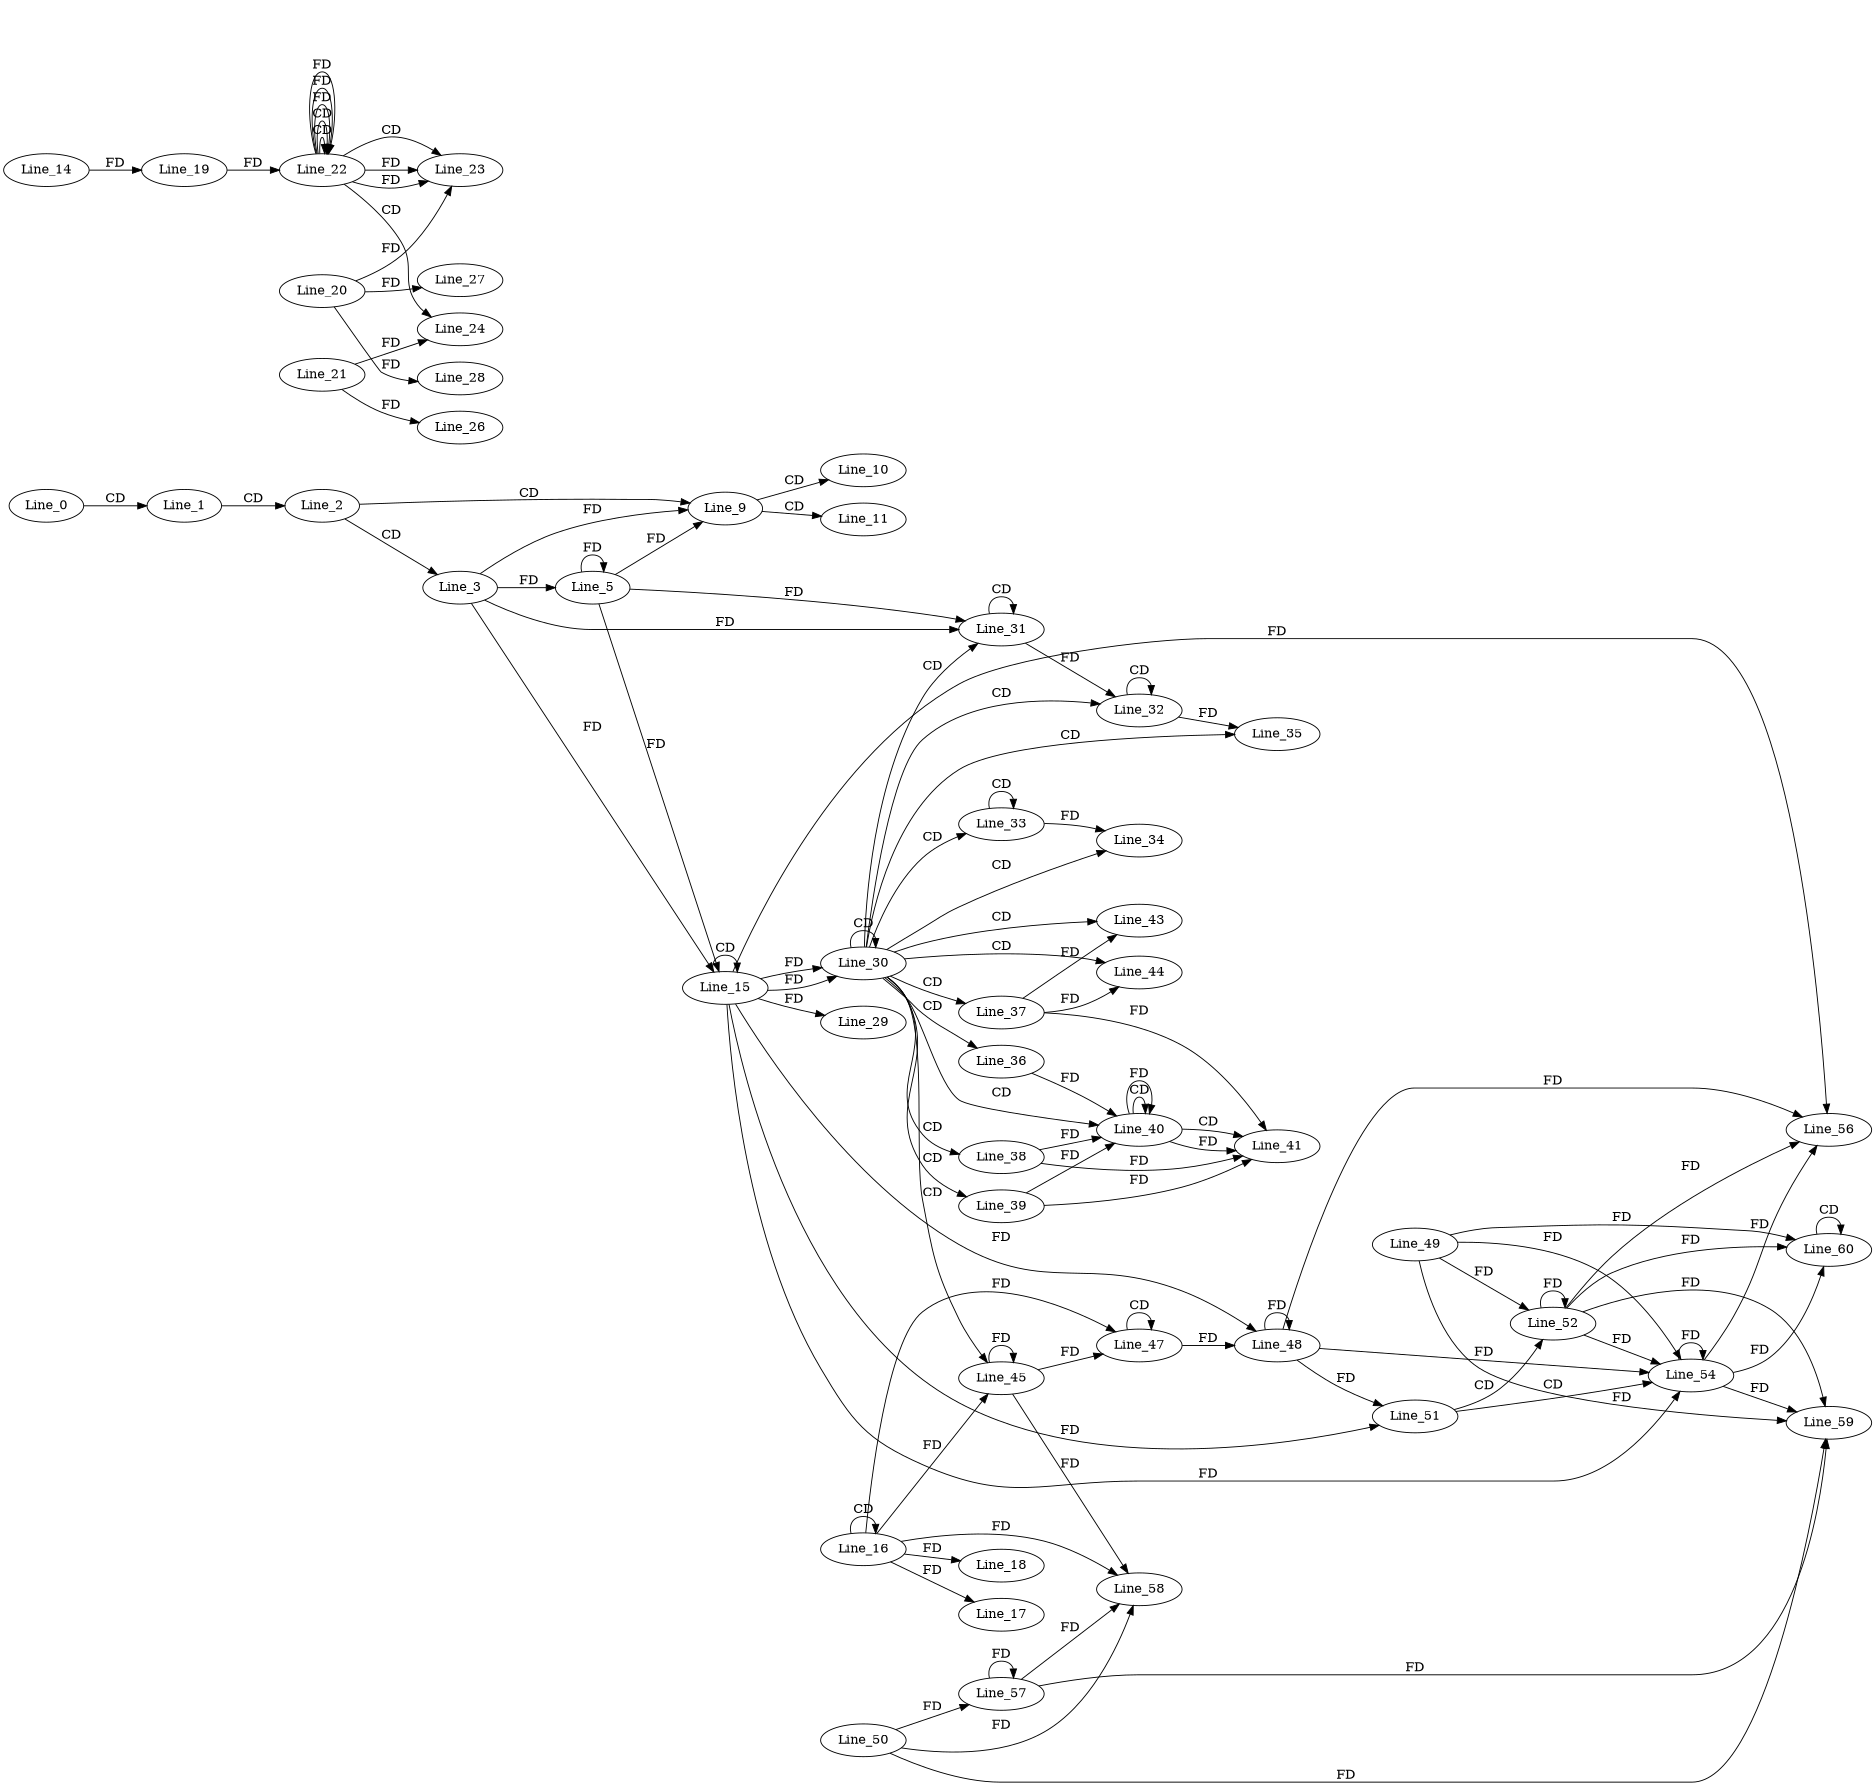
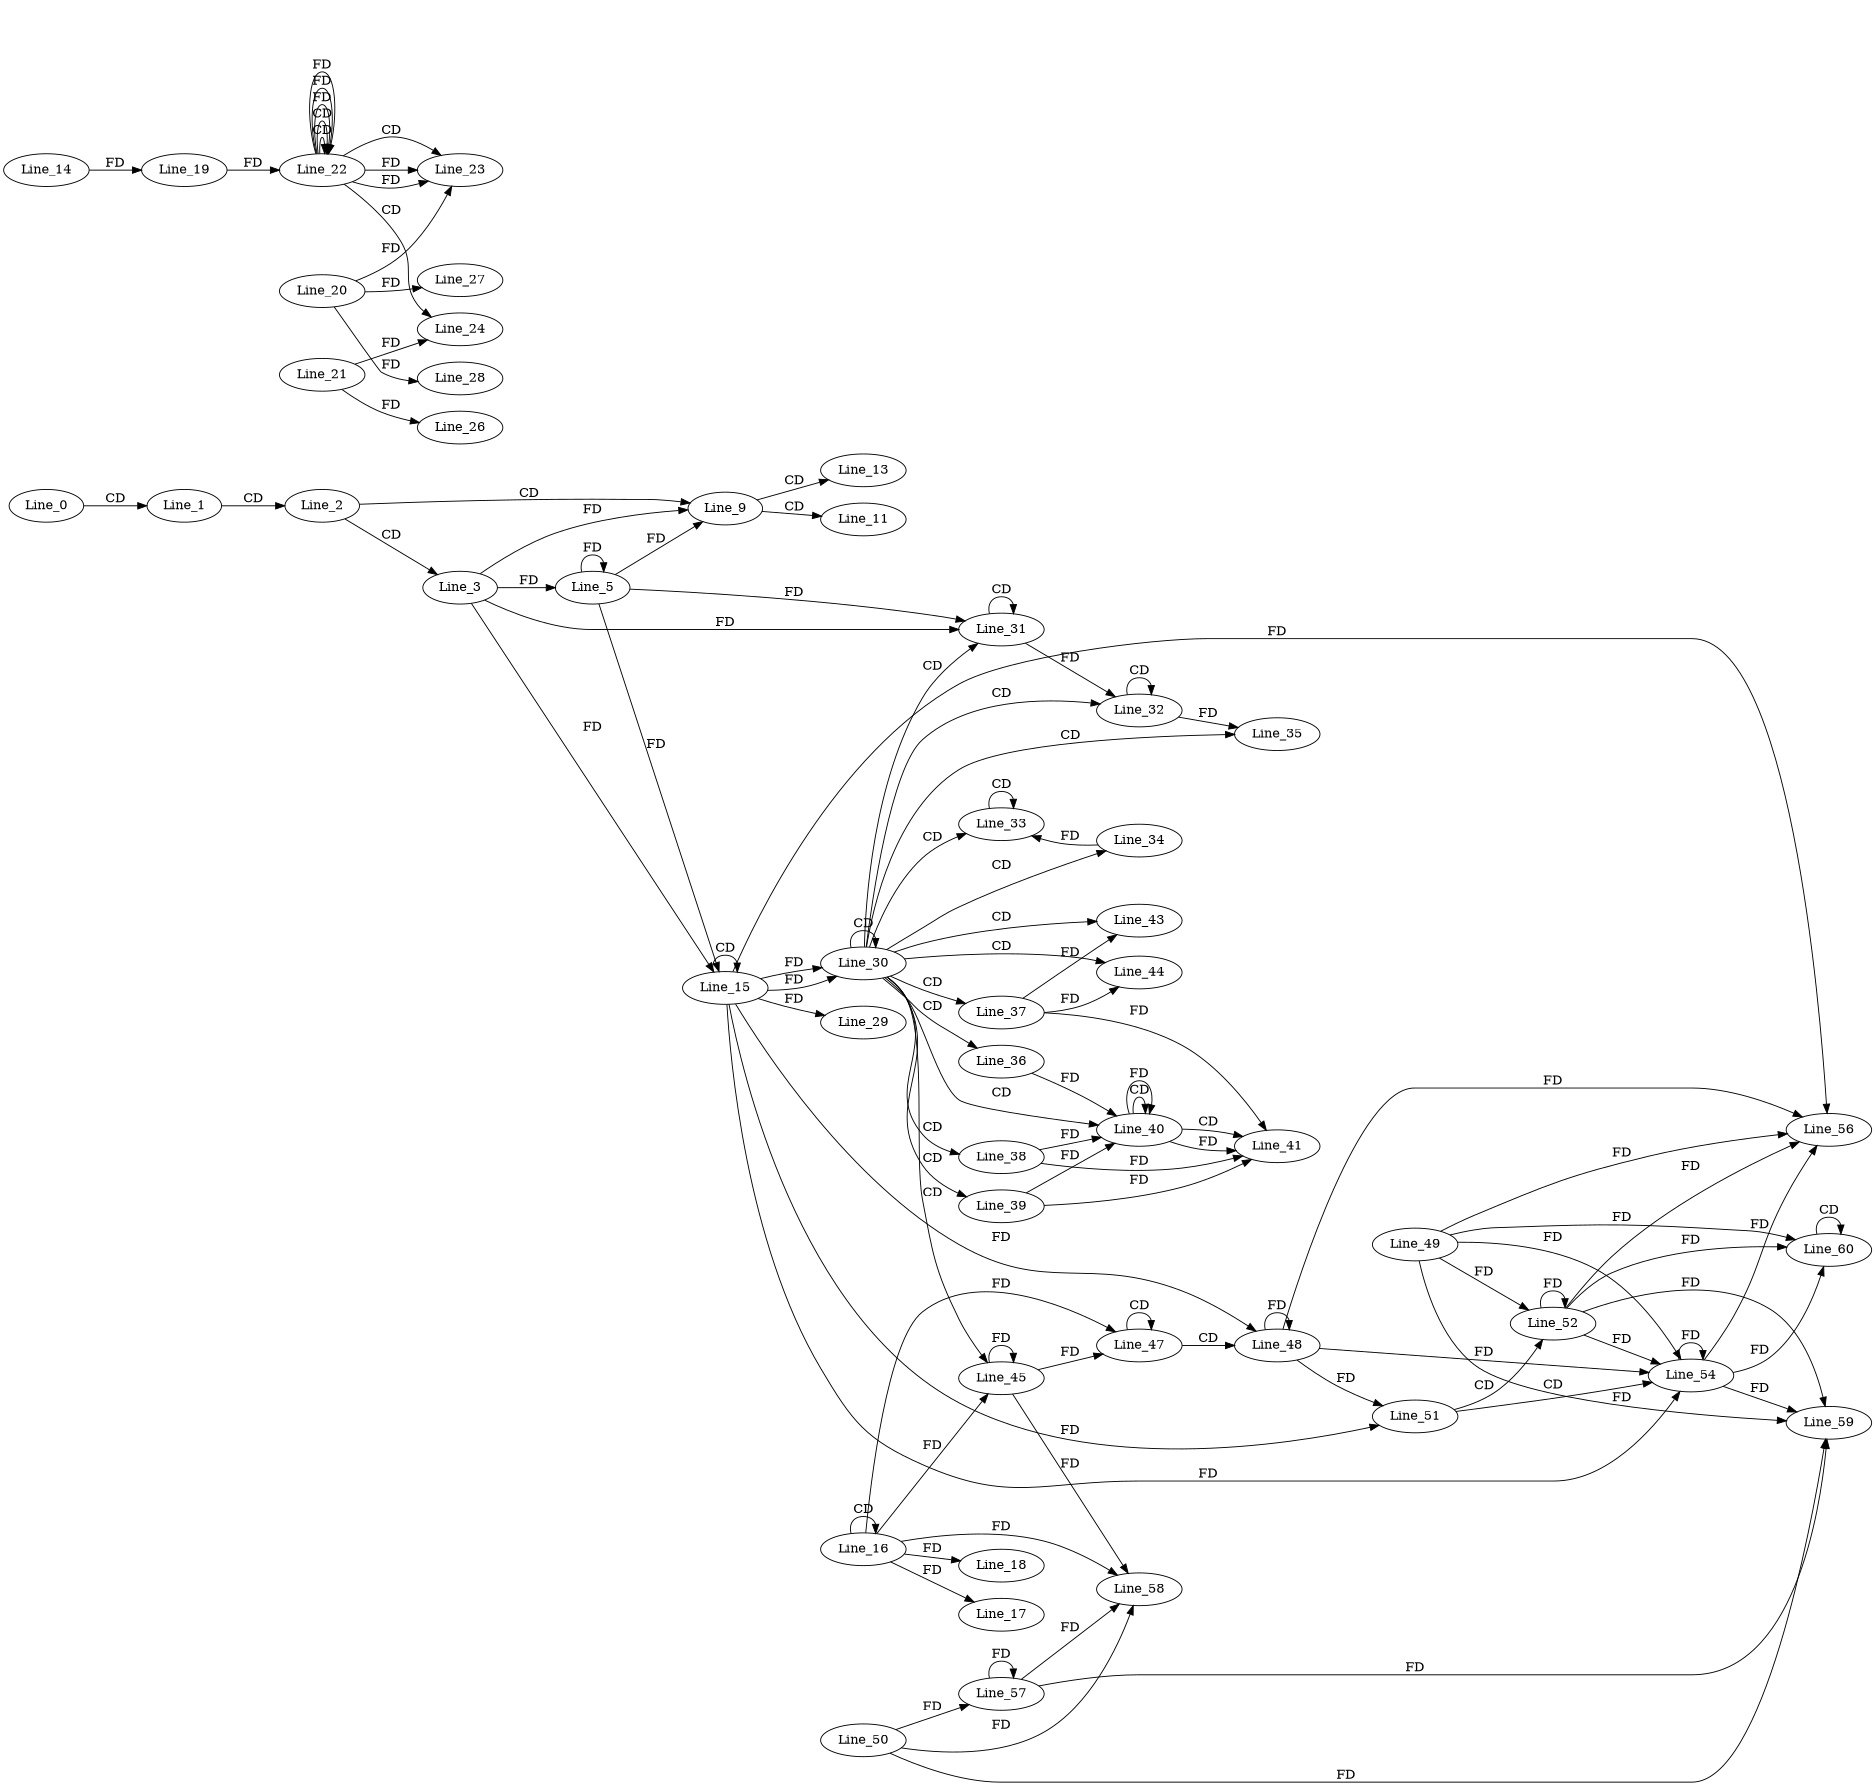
  digraph {
    rankdir=LR
    Line_0
    Line_1
    Line_2
    Line_3
    Line_9
    Line_5
    Line_15
    Line_31
-   Line_10
+   Line_10 [label=Line_13]
    Line_11
    Line_29
    Line_30
    Line_48
    Line_51
    Line_54
    Line_56
    Line_32
    Line_45
    Line_33
    Line_34
    Line_35
    Line_36
    Line_37
    Line_38
    Line_39
    Line_40
    Line_43
    Line_44
    Line_52
    Line_59
    Line_60
    Line_16
    Line_17
    Line_18
    Line_47
    Line_58
    Line_14
    Line_19
    Line_22
    Line_23
    Line_24
    Line_20
    Line_27
    Line_28
    Line_21
    Line_26
    Line_41
    Line_49
    Line_50
    Line_57
    Line_0 -> Line_1 [label=CD]
    Line_1 -> Line_2 [label=CD]
    Line_2 -> Line_3 [label=CD]
    Line_2 -> Line_9 [label=CD]
    Line_3 -> Line_9 [label=FD]
    Line_3 -> Line_5 [label=FD]
    Line_3 -> Line_15 [label=FD]
    Line_3 -> Line_31 [label=FD]
    Line_9 -> Line_10 [label=CD]
    Line_9 -> Line_11 [label=CD]
    Line_5 -> Line_9 [label=FD]
    Line_5 -> Line_5 [label=FD]
    Line_5 -> Line_15 [label=FD]
    Line_5 -> Line_31 [label=FD]
    Line_15 -> Line_15 [label=CD]
    Line_15 -> Line_29 [label=FD]
    Line_15 -> Line_30 [label=FD]
    Line_15 -> Line_30 [label=FD]
    Line_15 -> Line_48 [label=FD]
    Line_15 -> Line_51 [label=FD]
    Line_15 -> Line_54 [label=FD]
    Line_15 -> Line_56 [label=FD]
    Line_31 -> Line_31 [label=CD]
    Line_31 -> Line_32 [label=FD]
    Line_30 -> Line_31 [label=CD]
    Line_30 -> Line_30 [label=CD]
    Line_30 -> Line_32 [label=CD]
    Line_30 -> Line_45 [label=CD]
    Line_30 -> Line_33 [label=CD]
    Line_30 -> Line_34 [label=CD]
    Line_30 -> Line_35 [label=CD]
    Line_30 -> Line_36 [label=CD]
    Line_30 -> Line_37 [label=CD]
    Line_30 -> Line_38 [label=CD]
    Line_30 -> Line_39 [label=CD]
    Line_30 -> Line_40 [label=CD]
    Line_30 -> Line_43 [label=CD]
    Line_30 -> Line_44 [label=CD]
    Line_48 -> Line_48 [label=FD]
    Line_48 -> Line_51 [label=FD]
    Line_48 -> Line_54 [label=FD]
    Line_48 -> Line_56 [label=FD]
    Line_51 -> Line_54 [label=CD]
    Line_51 -> Line_52 [label=CD]
    Line_54 -> Line_54 [label=FD]
    Line_54 -> Line_56 [label=FD]
    Line_54 -> Line_59 [label=FD]
    Line_54 -> Line_60 [label=FD]
    Line_32 -> Line_32 [label=CD]
    Line_32 -> Line_35 [label=FD]
    Line_45 -> Line_45 [label=FD]
    Line_45 -> Line_47 [label=FD]
    Line_45 -> Line_58 [label=FD]
    Line_33 -> Line_33 [label=CD]
-   Line_33 -> Line_34 [label=FD]
+   Line_34 -> Line_33 [label=FD]
    Line_36 -> Line_40 [label=FD]
    Line_37 -> Line_43 [label=FD]
    Line_37 -> Line_44 [label=FD]
    Line_37 -> Line_41 [label=FD]
    Line_38 -> Line_40 [label=FD]
    Line_38 -> Line_41 [label=FD]
    Line_39 -> Line_40 [label=FD]
    Line_39 -> Line_41 [label=FD]
    Line_40 -> Line_40 [label=CD]
    Line_40 -> Line_40 [label=FD]
    Line_40 -> Line_41 [label=CD]
    Line_40 -> Line_41 [label=FD]
    Line_52 -> Line_54 [label=FD]
    Line_52 -> Line_56 [label=FD]
    Line_52 -> Line_52 [label=FD]
    Line_52 -> Line_59 [label=FD]
    Line_52 -> Line_60 [label=FD]
    Line_60 -> Line_60 [label=CD]
    Line_16 -> Line_45 [label=FD]
    Line_16 -> Line_16 [label=CD]
    Line_16 -> Line_17 [label=FD]
    Line_16 -> Line_18 [label=FD]
    Line_16 -> Line_47 [label=FD]
    Line_16 -> Line_58 [label=FD]
-   Line_47 -> Line_48 [label=FD]
+   Line_47 -> Line_48 [label=CD]
    Line_47 -> Line_47 [label=CD]
    Line_14 -> Line_19 [label=FD]
    Line_19 -> Line_22 [label=FD]
    Line_22 -> Line_22 [label=CD]
    Line_22 -> Line_22 [label=CD]
    Line_22 -> Line_22 [label=FD]
    Line_22 -> Line_22 [label=FD]
    Line_22 -> Line_22 [label=FD]
    Line_22 -> Line_23 [label=CD]
    Line_22 -> Line_23 [label=FD]
    Line_22 -> Line_23 [label=FD]
    Line_22 -> Line_24 [label=CD]
    Line_20 -> Line_23 [label=FD]
    Line_20 -> Line_27 [label=FD]
    Line_20 -> Line_28 [label=FD]
    Line_21 -> Line_24 [label=FD]
    Line_21 -> Line_26 [label=FD]
    Line_49 -> Line_54 [label=FD]
+   Line_49 -> Line_56 [label=FD]
    Line_49 -> Line_52 [label=FD]
    Line_49 -> Line_59 [label=FD]
    Line_49 -> Line_60 [label=FD]
    Line_50 -> Line_59 [label=FD]
    Line_50 -> Line_58 [label=FD]
    Line_50 -> Line_57 [label=FD]
    Line_57 -> Line_59 [label=FD]
    Line_57 -> Line_58 [label=FD]
    Line_57 -> Line_57 [label=FD]
  }
